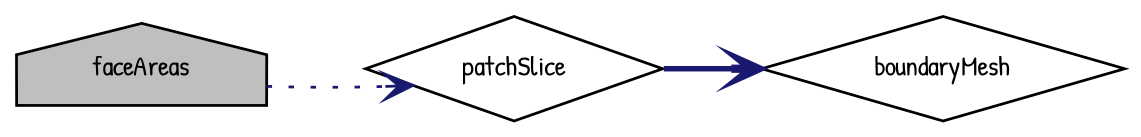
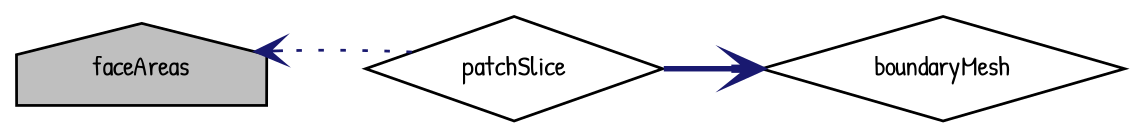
  digraph {
    fontname="Patrick Hand"
    rankdir=LR
    node [color=black fontname="Patrick Hand" fontsize=10 shape=diamond]
    edge [arrowhead=vee color=midnightblue fontname="Patrick Hand" fontsize=10 labelfontname=FreeSans labelfontsize=10]
    n1 [fillcolor=grey75 fontcolor=black height=0.2 label=faceAreas shape=house style=filled width=0.4]
    n2 [height=0.2 label=patchSlice width=0.4]
    n3 [height=0.2 label=boundaryMesh width=0.4]
-   n1 -> n2 [style=dotted]
+   n2 -> n1 [style=dotted]
    n2 -> n3 [style=bold]
  }
